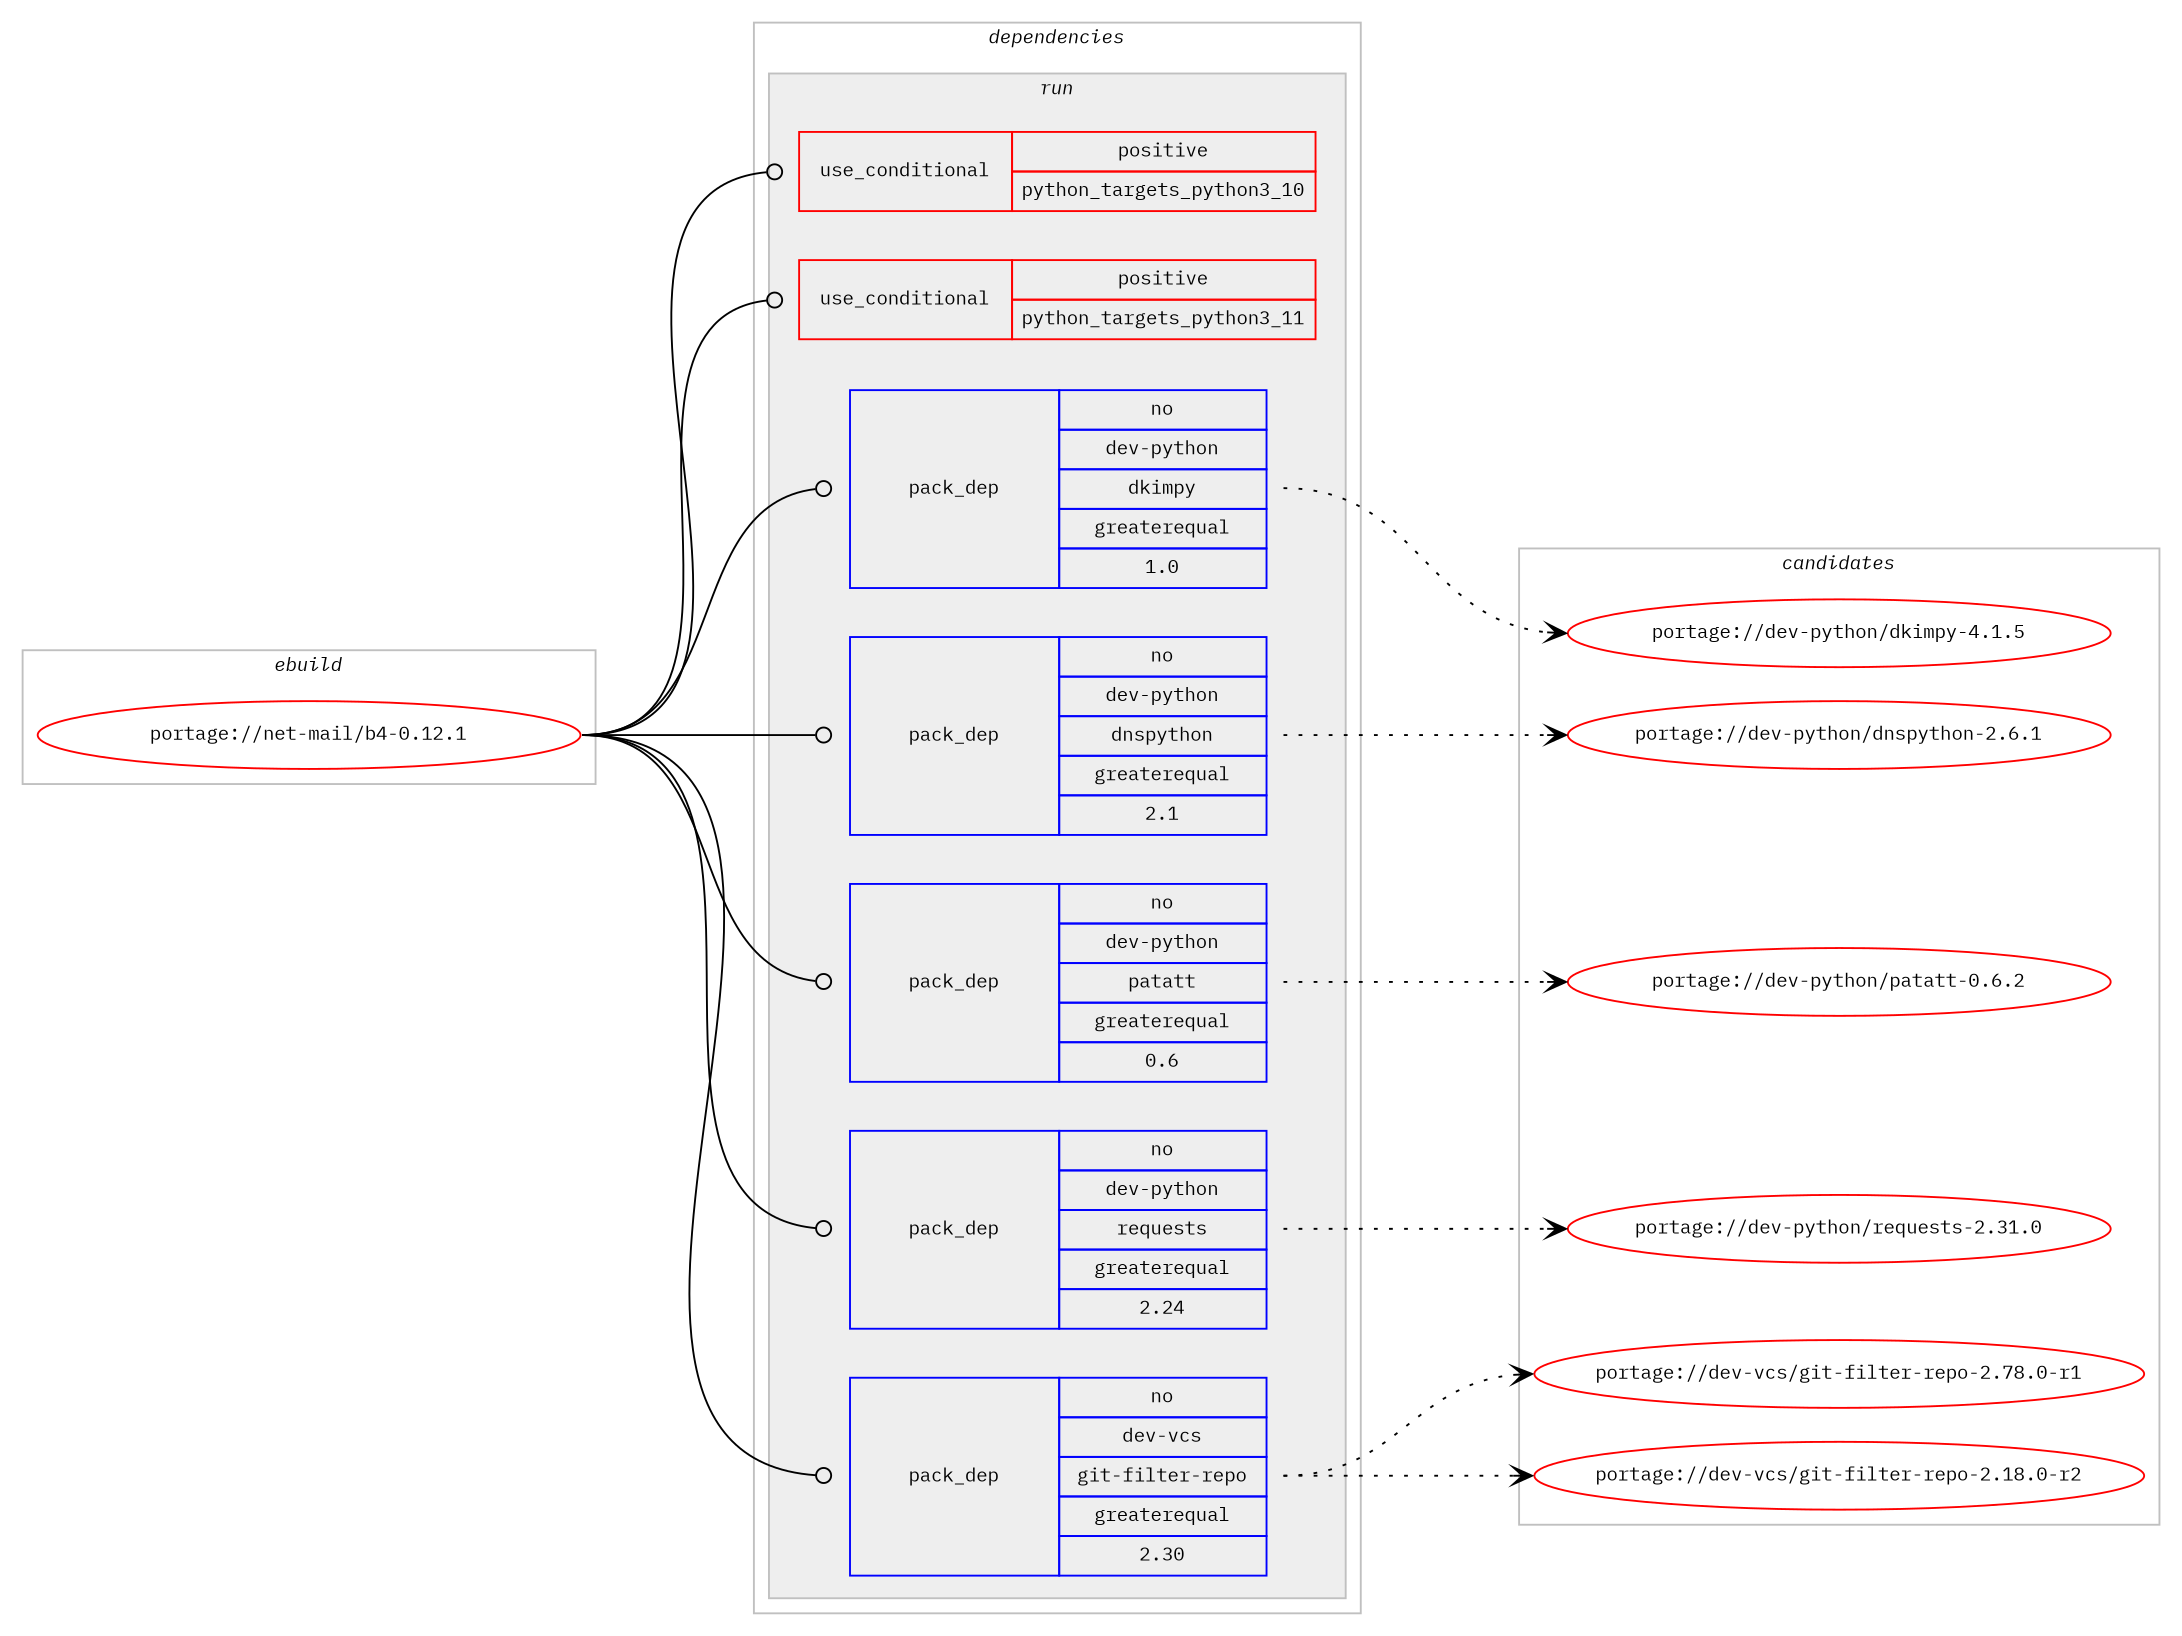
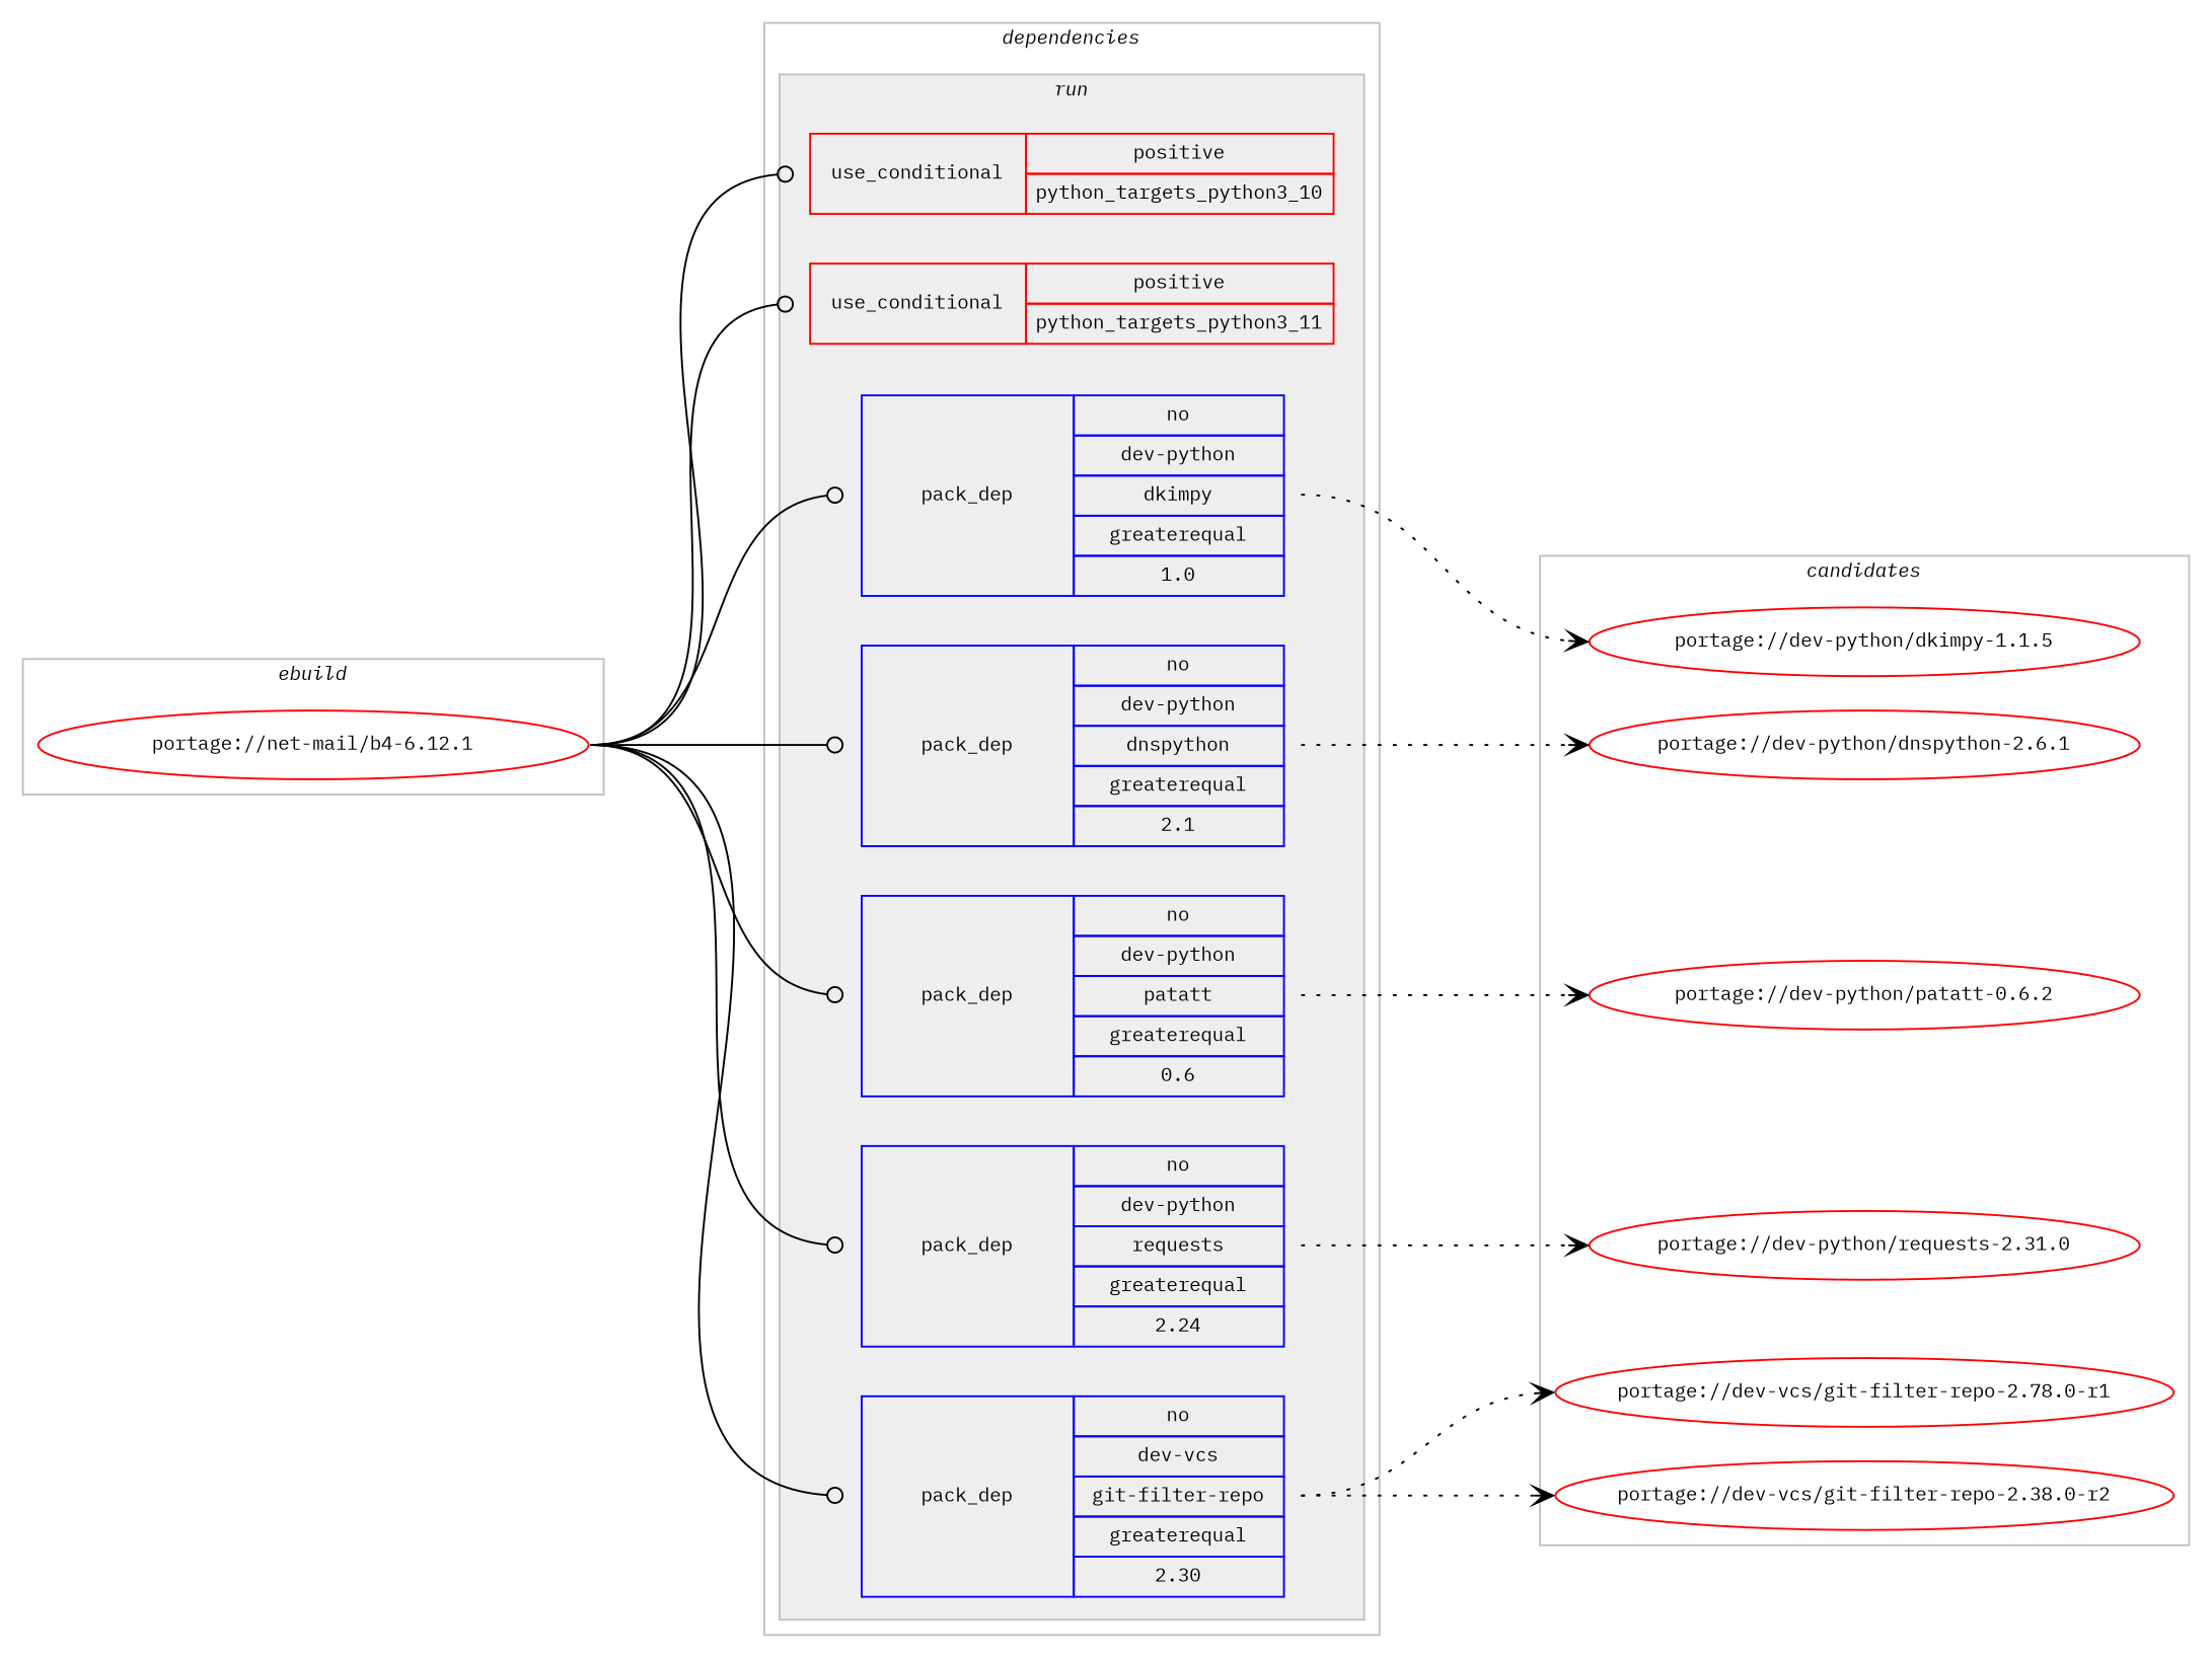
  digraph {
    compound=true
    concentrate=true
    fontname="IBM Plex Mono"
    fontsize=10
    newrank=true
    rankdir=LR
    ranksep=1.5
    node [color=red fontname="IBM Plex Mono" fontsize=10]
    edge [arrowhead=odot fontname="IBM Plex Mono" headport=w style=solid tailport=e weight=20]
-   n1 [label="portage://net-mail/b4-0.12.1" width=4]
+   n1 [label="portage://net-mail/b4-6.12.1" width=4]
    n2 [label=<<TABLE BORDER="0" CELLBORDER="1" CELLSPACING="0" CELLPADDING="4"><TR><TD ROWSPAN="3" CELLPADDING="10">use_conditional</TD></TR><TR><TD>positive</TD></TR><TR><TD>python_targets_python3_10</TD></TR></TABLE>> shape=none]
    n3 [label=<<TABLE BORDER="0" CELLBORDER="1" CELLSPACING="0" CELLPADDING="4"><TR><TD ROWSPAN="3" CELLPADDING="10">use_conditional</TD></TR><TR><TD>positive</TD></TR><TR><TD>python_targets_python3_11</TD></TR></TABLE>> shape=none]
    n4 [color=blue label=<<TABLE BORDER="0" CELLBORDER="1" CELLSPACING="0" CELLPADDING="4" WIDTH="220"><TR><TD ROWSPAN="6" CELLPADDING="30">pack_dep</TD></TR><TR><TD WIDTH="110">no</TD></TR><TR><TD>dev-python</TD></TR><TR><TD>dkimpy</TD></TR><TR><TD>greaterequal</TD></TR><TR><TD>1.0</TD></TR></TABLE>> shape=none]
    n5 [color=blue label=<<TABLE BORDER="0" CELLBORDER="1" CELLSPACING="0" CELLPADDING="4" WIDTH="220"><TR><TD ROWSPAN="6" CELLPADDING="30">pack_dep</TD></TR><TR><TD WIDTH="110">no</TD></TR><TR><TD>dev-python</TD></TR><TR><TD>dnspython</TD></TR><TR><TD>greaterequal</TD></TR><TR><TD>2.1</TD></TR></TABLE>> shape=none]
    n6 [color=blue label=<<TABLE BORDER="0" CELLBORDER="1" CELLSPACING="0" CELLPADDING="4" WIDTH="220"><TR><TD ROWSPAN="6" CELLPADDING="30">pack_dep</TD></TR><TR><TD WIDTH="110">no</TD></TR><TR><TD>dev-python</TD></TR><TR><TD>patatt</TD></TR><TR><TD>greaterequal</TD></TR><TR><TD>0.6</TD></TR></TABLE>> shape=none]
    n7 [color=blue label=<<TABLE BORDER="0" CELLBORDER="1" CELLSPACING="0" CELLPADDING="4" WIDTH="220"><TR><TD ROWSPAN="6" CELLPADDING="30">pack_dep</TD></TR><TR><TD WIDTH="110">no</TD></TR><TR><TD>dev-python</TD></TR><TR><TD>requests</TD></TR><TR><TD>greaterequal</TD></TR><TR><TD>2.24</TD></TR></TABLE>> shape=none]
    n8 [color=blue label=<<TABLE BORDER="0" CELLBORDER="1" CELLSPACING="0" CELLPADDING="4" WIDTH="220"><TR><TD ROWSPAN="6" CELLPADDING="30">pack_dep</TD></TR><TR><TD WIDTH="110">no</TD></TR><TR><TD>dev-vcs</TD></TR><TR><TD>git-filter-repo</TD></TR><TR><TD>greaterequal</TD></TR><TR><TD>2.30</TD></TR></TABLE>> shape=none]
-   n9 [label="portage://dev-python/dkimpy-4.1.5" width=4]
+   n9 [label="portage://dev-python/dkimpy-1.1.5" width=4]
    n10 [label="portage://dev-python/dnspython-2.6.1" width=4]
    n11 [label="portage://dev-python/patatt-0.6.2" width=4]
    n12 [label="portage://dev-python/requests-2.31.0" width=4]
    n13 [label="portage://dev-vcs/git-filter-repo-2.78.0-r1" width=4]
-   n14 [label="portage://dev-vcs/git-filter-repo-2.18.0-r2" width=4]
+   n14 [label="portage://dev-vcs/git-filter-repo-2.38.0-r2" width=4]
    subgraph cluster_1 {
      color=gray
      label=<<i>ebuild</i>>
      n1
    }
    subgraph cluster_2 {
      color=gray
      label=<<i>dependencies</i>>
      subgraph cluster_3 {
        color=gray
        fillcolor="#eeeeee"
        label=<<i>compile</i>>
        style=filled
      }
      subgraph cluster_4 {
        color=gray
        fillcolor="#eeeeee"
        label=<<i>compile and run</i>>
        style=filled
      }
      subgraph cluster_5 {
        color=gray
        fillcolor="#eeeeee"
        label=<<i>run</i>>
        style=filled
        subgraph sub_6 {
          color=gray
          fillcolor="#eeeeee"
          label=<<i>run</i>>
          style=filled
          n2
        }
        subgraph sub_7 {
          color=gray
          fillcolor="#eeeeee"
          label=<<i>run</i>>
          style=filled
          n3
        }
        subgraph sub_8 {
          color=gray
          fillcolor="#eeeeee"
          label=<<i>run</i>>
          style=filled
          n4
        }
        subgraph sub_9 {
          color=gray
          fillcolor="#eeeeee"
          label=<<i>run</i>>
          style=filled
          n5
        }
        subgraph sub_10 {
          color=gray
          fillcolor="#eeeeee"
          label=<<i>run</i>>
          style=filled
          n6
        }
        subgraph sub_11 {
          color=gray
          fillcolor="#eeeeee"
          label=<<i>run</i>>
          style=filled
          n7
        }
        subgraph sub_12 {
          color=gray
          fillcolor="#eeeeee"
          label=<<i>run</i>>
          style=filled
          n8
        }
      }
    }
    subgraph cluster_13 {
      color=gray
      label=<<i>candidates</i>>
      rank=same
      subgraph sub_14 {
        color=black
        label=<<i>candidates</i>>
        nodesep=1
        rank=same
        n9
      }
      subgraph sub_15 {
        color=black
        label=<<i>candidates</i>>
        nodesep=1
        rank=same
        n10
      }
      subgraph sub_16 {
        color=black
        label=<<i>candidates</i>>
        nodesep=1
        rank=same
        n11
      }
      subgraph sub_17 {
        color=black
        label=<<i>candidates</i>>
        nodesep=1
        rank=same
        n12
      }
      subgraph sub_18 {
        color=black
        label=<<i>candidates</i>>
        nodesep=1
        rank=same
        n13
        n14
      }
    }
    n1 -> n2
    n1 -> n3
    n1 -> n4
    n1 -> n5
    n1 -> n6
    n1 -> n7
    n1 -> n8
    n4 -> n9 [arrowhead=vee style=dotted weight=100]
    n5 -> n10 [arrowhead=vee style=dotted weight=100]
    n6 -> n11 [arrowhead=vee style=dotted weight=100]
    n7 -> n12 [arrowhead=vee style=dotted weight=100]
    n8 -> n13 [arrowhead=vee style=dotted weight=100]
    n8 -> n14 [arrowhead=vee style=dotted weight=100]
  }
